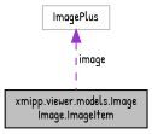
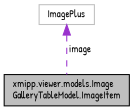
  digraph {
    fontname="Patrick Hand"
    node [fontname="Patrick Hand" fontsize=10 shape=record style=filled]
-   n1 [color=black fillcolor=grey75 fontcolor=black height=0.2 label="xmipp.viewer.models.Image\lImage.ImageItem" width=0.4]
+   n1 [color=black fillcolor=grey75 fontcolor=black height=0.2 label="xmipp.viewer.models.Image\lGalleryTableModel.ImageItem" width=0.4]
    n2 [color=grey75 fillcolor=white height=0.2 label=ImagePlus width=0.4]
    n2 -> n1 [color=darkorchid3 dir=back fontname="Patrick Hand" fontsize=10 label=" image" labelfontname=Helvetica labelfontsize=10 style=dashed]
  }
